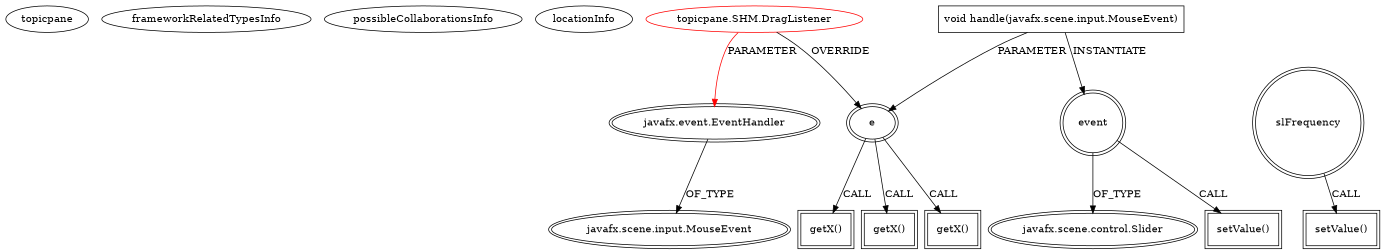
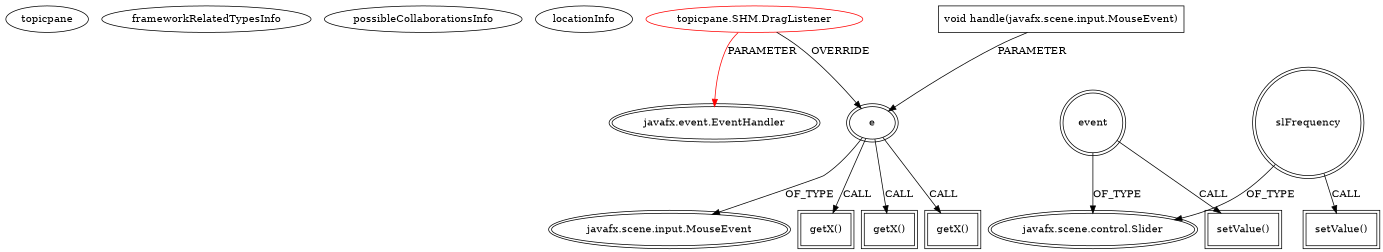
  digraph {
    node [isFrameworkType=true vertexType=INSIDE_CALL peripheries=2]
    n1 [category=extension_graph graphId=2293 isAnonymous=false label=topicpane possibleRelation=false isFrameworkType="" vertexType="" peripheries=""]
    frameworkRelatedTypesInfo [0="javafx.event.EventHandler" isFrameworkType="" vertexType="" peripheries=""]
    possibleCollaborationsInfo [isFrameworkType="" vertexType="" peripheries=""]
    locationInfo [contextSignature=DragListener filePath="/cmd802-projectmain/projectmain-master/GroupProject/src/topicpane/SHM.java" graphId=2293 projectName="cmd802-projectmain" isFrameworkType="" vertexType="" peripheries=""]
    n5 [color=red isFrameworkType=false label="topicpane.SHM.DragListener" vertexType=ROOT_CLIENT_CLASS_DECLARATION peripheries=""]
    n6 [label="javafx.event.EventHandler" vertexType=FRAMEWORK_INTERFACE_TYPE]
    n7 [label=e vertexType=PARAMETER_DECLARATION]
    n8 [isFrameworkType=false label="void handle(javafx.scene.input.MouseEvent)" shape=box vertexType=OVERRIDING_METHOD_DECLARATION peripheries=""]
    n9 [label=event shape=circle vertexType=VARIABLE_EXPRESION]
    n10 [label="javafx.scene.input.MouseEvent" vertexType=FRAMEWORK_CLASS_TYPE]
    n11 [label="getX()" shape=box]
    n12 [label="getX()" shape=box]
    n13 [label="getX()" shape=box]
    n14 [label="javafx.scene.control.Slider" vertexType=FRAMEWORK_CLASS_TYPE]
    n15 [label="setValue()" shape=box]
    n16 [label=slFrequency shape=circle vertexType=VARIABLE_EXPRESION]
    n17 [label="setValue()" shape=box]
    n5 -> n6 [color=red label=PARAMETER]
    n5 -> n7 [label=OVERRIDE]
-   n6 -> n10 [label=OF_TYPE]
+   n7 -> n10 [label=OF_TYPE]
    n7 -> n11 [label=CALL]
    n7 -> n12 [label=CALL]
    n7 -> n13 [label=CALL]
    n8 -> n7 [label=PARAMETER]
-   n8 -> n9 [label=INSTANTIATE]
    n9 -> n14 [label=OF_TYPE]
    n9 -> n15 [label=CALL]
+   n16 -> n14 [label=OF_TYPE]
    n16 -> n17 [label=CALL]
  }
